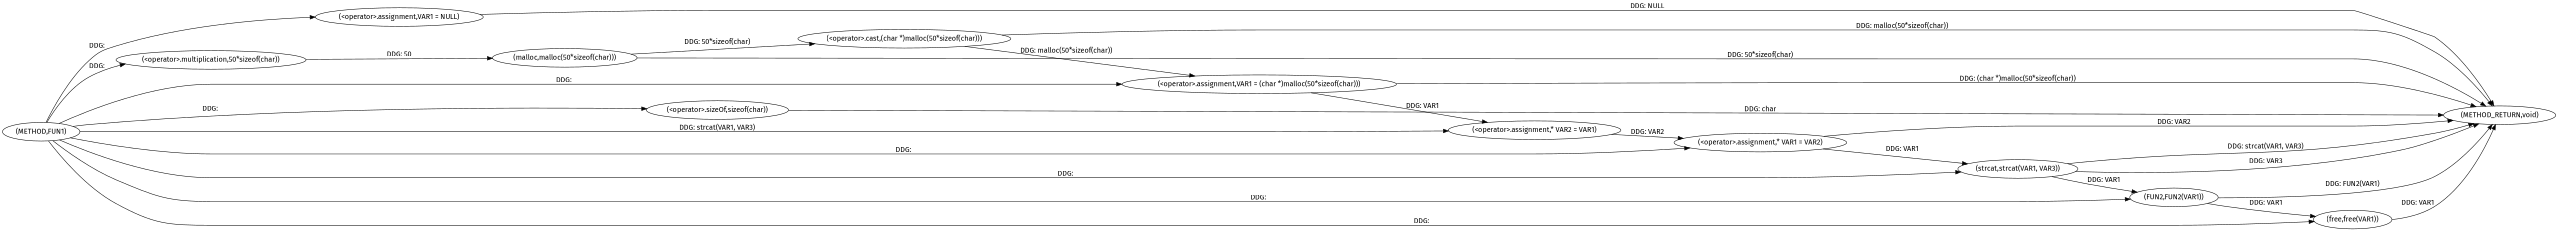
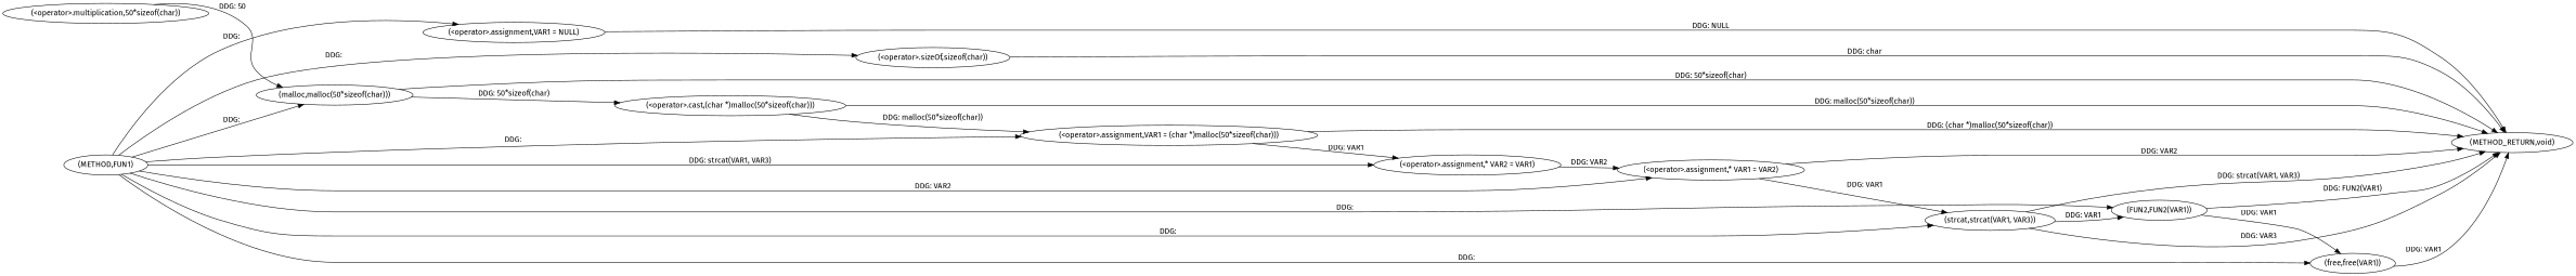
  digraph {
    fontname="Fira Sans"
    rankdir=LR
    node [fontname="Fira Sans"]
    edge [fontname="Fira Sans"]
    n1 [label="(METHOD,FUN1)"]
    n2 [label="(<operator>.assignment,VAR1 = NULL)"]
    n3 [label="(<operator>.assignment,VAR1 = (char *)malloc(50*sizeof(char)))"]
    n4 [label="(<operator>.multiplication,50*sizeof(char))"]
    n5 [label="(<operator>.sizeOf,sizeof(char))"]
    n6 [label="(<operator>.assignment,* VAR2 = VAR1)"]
    n7 [label="(<operator>.assignment,* VAR1 = VAR2)"]
    n8 [label="(strcat,strcat(VAR1, VAR3))"]
    n9 [label="(FUN2,FUN2(VAR1))"]
    n10 [label="(free,free(VAR1))"]
    n11 [label="(METHOD_RETURN,void)"]
    n12 [label="(malloc,malloc(50*sizeof(char)))"]
    n13 [label="(<operator>.cast,(char *)malloc(50*sizeof(char)))"]
    n1 -> n2 [label="DDG: "]
    n1 -> n3 [label="DDG: "]
-   n1 -> n4 [label="DDG: "]
+   n1 -> n12 [label="DDG: "]
    n1 -> n5 [label="DDG: "]
    n1 -> n6 [label="DDG: strcat(VAR1, VAR3)"]
-   n1 -> n7 [label="DDG: "]
+   n1 -> n7 [label="DDG: VAR2"]
    n1 -> n8 [label="DDG: "]
    n1 -> n9 [label="DDG: "]
    n1 -> n10 [label="DDG: "]
    n2 -> n11 [label="DDG: NULL"]
    n3 -> n6 [label="DDG: VAR1"]
    n3 -> n11 [label="DDG: (char *)malloc(50*sizeof(char))"]
    n4 -> n12 [label="DDG: 50"]
    n5 -> n11 [label="DDG: char"]
    n6 -> n7 [label="DDG: VAR2"]
    n7 -> n8 [label="DDG: VAR1"]
    n7 -> n11 [label="DDG: VAR2"]
    n8 -> n9 [label="DDG: VAR1"]
    n8 -> n11 [label="DDG: strcat(VAR1, VAR3)"]
    n8 -> n11 [label="DDG: VAR3"]
    n9 -> n10 [label="DDG: VAR1"]
    n9 -> n11 [label="DDG: FUN2(VAR1)"]
    n10 -> n11 [label="DDG: VAR1"]
    n12 -> n11 [label="DDG: 50*sizeof(char)"]
    n12 -> n13 [label="DDG: 50*sizeof(char)"]
    n13 -> n3 [label="DDG: malloc(50*sizeof(char))"]
    n13 -> n11 [label="DDG: malloc(50*sizeof(char))"]
  }
